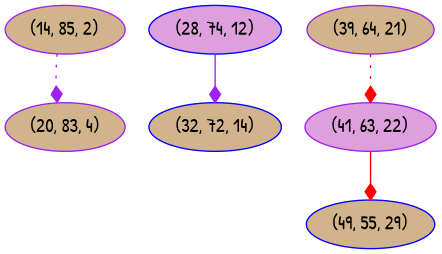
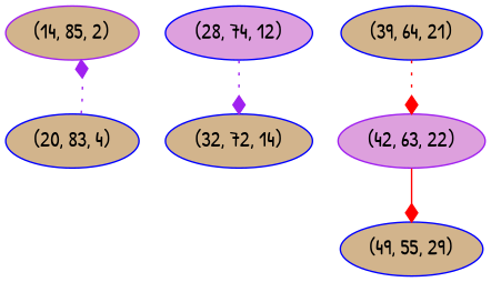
  digraph {
    fontname="Patrick Hand"
    node [color=purple fillcolor=tan fontname="Patrick Hand" style=filled]
    edge [arrowhead=diamond color=purple fontname="Patrick Hand" style=dotted]
    "(14, 85, 2)"
-   "(20, 83, 4)"
+   "(20, 83, 4)" [color=blue]
    "(28, 74, 12)" [color=blue fillcolor=plum]
    "(32, 72, 14)" [color=blue]
-   "(42, 63, 22)" [fillcolor=plum label="(41, 63, 22)"]
-   "(39, 64, 21)"
+   "(42, 63, 22)" [fillcolor=plum]
+   "(39, 64, 21)" [color=blue]
    "(49, 55, 29)" [color=blue]
-   "(14, 85, 2)" -> "(20, 83, 4)"
-   "(28, 74, 12)" -> "(32, 72, 14)" [style=solid]
+   "(20, 83, 4)" -> "(14, 85, 2)"
+   "(28, 74, 12)" -> "(32, 72, 14)"
    "(42, 63, 22)" -> "(49, 55, 29)" [color=red style=solid]
    "(39, 64, 21)" -> "(42, 63, 22)" [color=red]
  }
